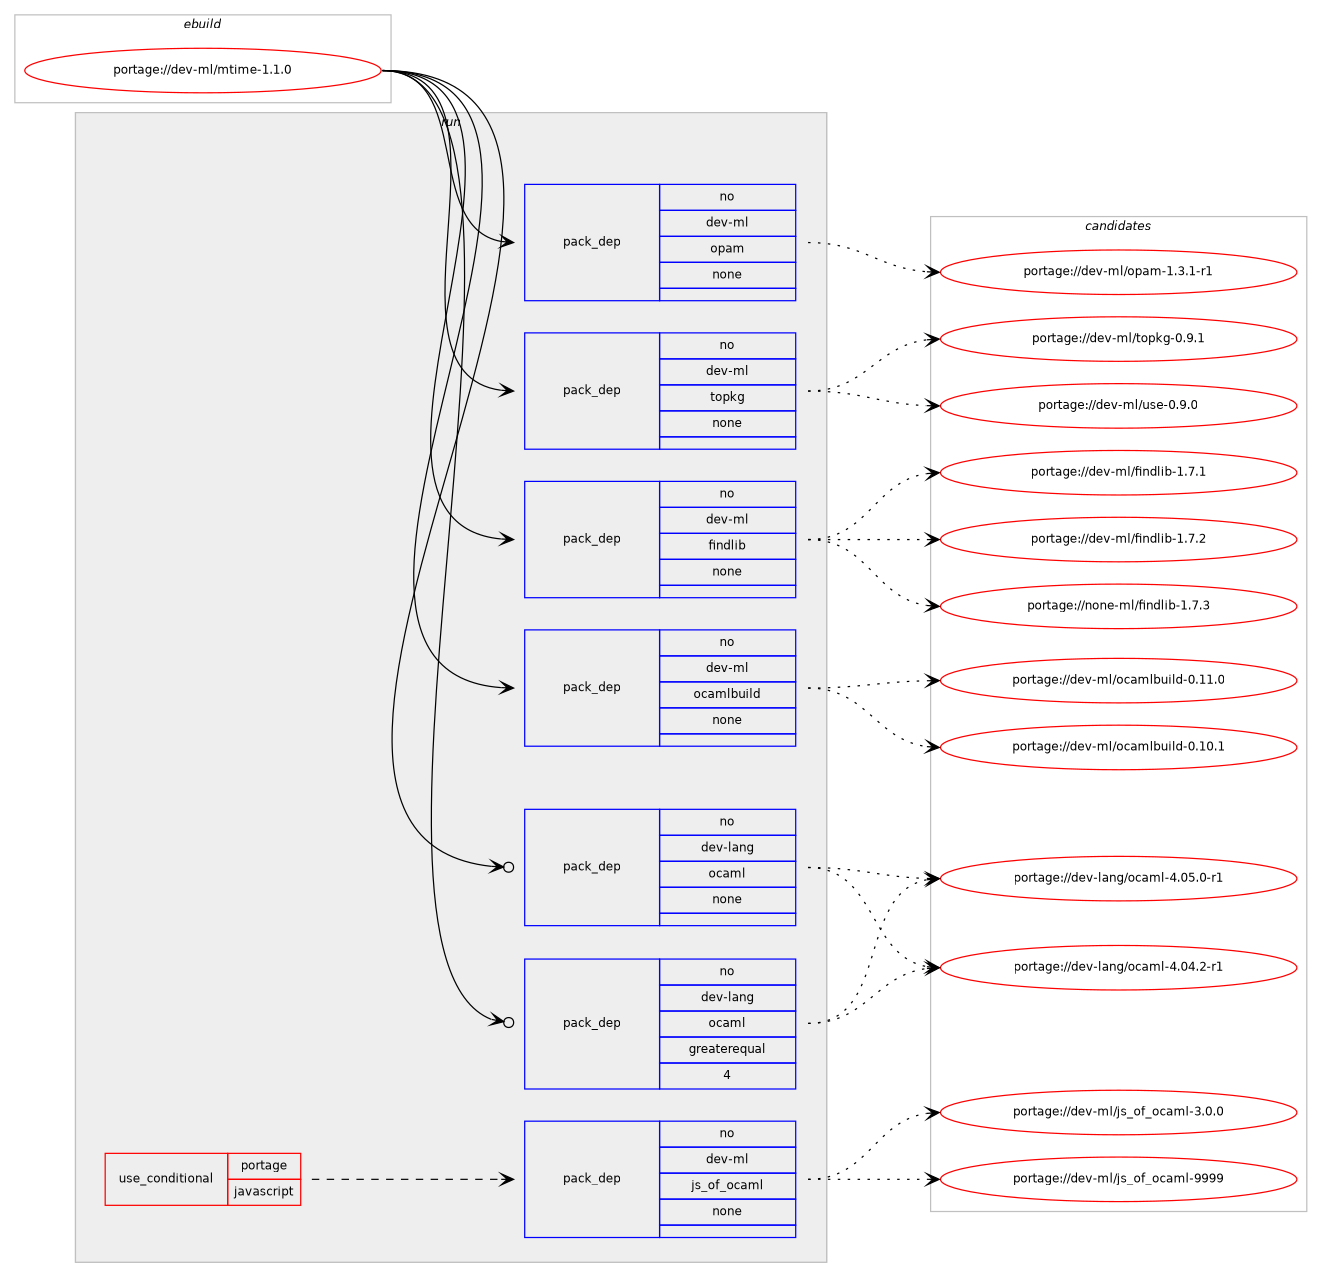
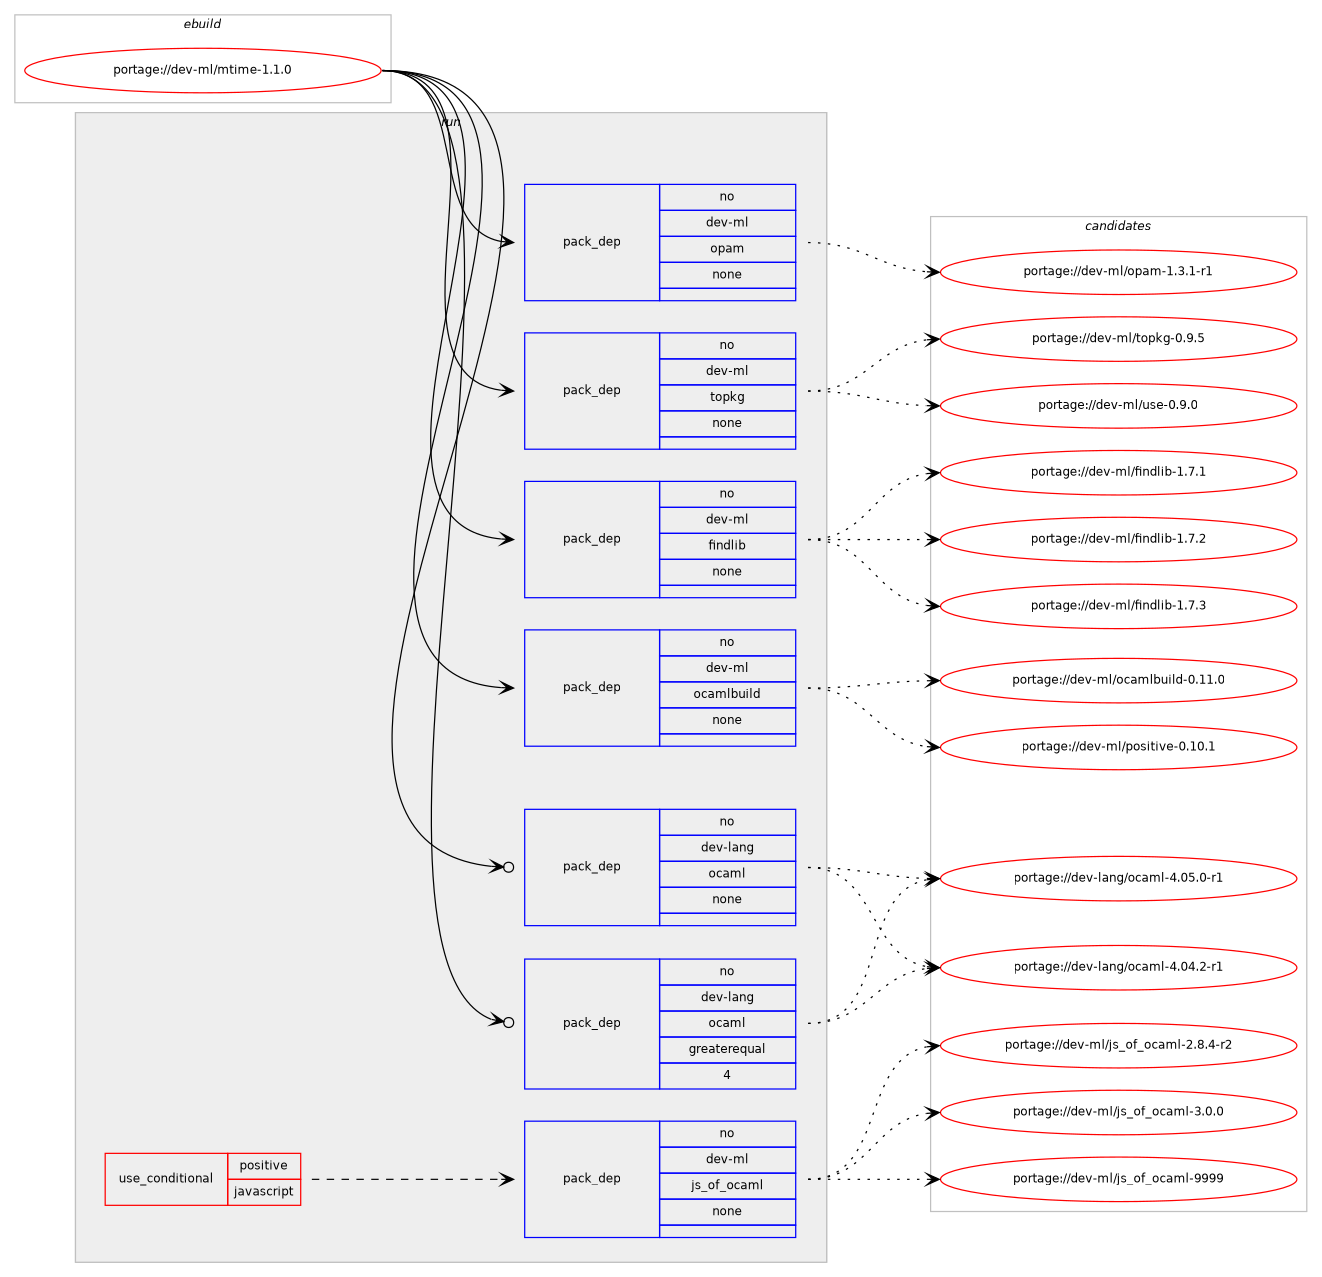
  digraph {
    compound=true
    concentrate=true
    fontname=Helvetica
    fontsize=10
    newrank=true
    rankdir=LR
    ranksep=1.5
    node [color=red fontname=Helvetica fontsize=10]
    edge [arrowhead=vee headport=w style=dotted tailport=e weight=100]
    n1 [label="portage://dev-ml/mtime-1.1.0" width=4]
    n2 [color=blue label=<<TABLE BORDER="0" CELLBORDER="1" CELLSPACING="0" CELLPADDING="4" WIDTH="220"><TR><TD ROWSPAN="6" CELLPADDING="30">pack_dep</TD></TR><TR><TD WIDTH="110">no</TD></TR><TR><TD>dev-ml</TD></TR><TR><TD>findlib</TD></TR><TR><TD>none</TD></TR><TR><TD></TD></TR></TABLE>> shape=none]
    n3 [color=blue label=<<TABLE BORDER="0" CELLBORDER="1" CELLSPACING="0" CELLPADDING="4" WIDTH="220"><TR><TD ROWSPAN="6" CELLPADDING="30">pack_dep</TD></TR><TR><TD WIDTH="110">no</TD></TR><TR><TD>dev-ml</TD></TR><TR><TD>ocamlbuild</TD></TR><TR><TD>none</TD></TR><TR><TD></TD></TR></TABLE>> shape=none]
    n4 [color=blue label=<<TABLE BORDER="0" CELLBORDER="1" CELLSPACING="0" CELLPADDING="4" WIDTH="220"><TR><TD ROWSPAN="6" CELLPADDING="30">pack_dep</TD></TR><TR><TD WIDTH="110">no</TD></TR><TR><TD>dev-ml</TD></TR><TR><TD>opam</TD></TR><TR><TD>none</TD></TR><TR><TD></TD></TR></TABLE>> shape=none]
    n5 [color=blue label=<<TABLE BORDER="0" CELLBORDER="1" CELLSPACING="0" CELLPADDING="4" WIDTH="220"><TR><TD ROWSPAN="6" CELLPADDING="30">pack_dep</TD></TR><TR><TD WIDTH="110">no</TD></TR><TR><TD>dev-ml</TD></TR><TR><TD>topkg</TD></TR><TR><TD>none</TD></TR><TR><TD></TD></TR></TABLE>> shape=none]
    n6 [color=blue label=<<TABLE BORDER="0" CELLBORDER="1" CELLSPACING="0" CELLPADDING="4" WIDTH="220"><TR><TD ROWSPAN="6" CELLPADDING="30">pack_dep</TD></TR><TR><TD WIDTH="110">no</TD></TR><TR><TD>dev-ml</TD></TR><TR><TD>js_of_ocaml</TD></TR><TR><TD>none</TD></TR><TR><TD></TD></TR></TABLE>> shape=none]
-   n7 [label=<<TABLE BORDER="0" CELLBORDER="1" CELLSPACING="0" CELLPADDING="4"><TR><TD ROWSPAN="3" CELLPADDING="10">use_conditional</TD></TR><TR><TD>portage</TD></TR><TR><TD>javascript</TD></TR></TABLE>> shape=none]
+   n7 [label=<<TABLE BORDER="0" CELLBORDER="1" CELLSPACING="0" CELLPADDING="4"><TR><TD ROWSPAN="3" CELLPADDING="10">use_conditional</TD></TR><TR><TD>positive</TD></TR><TR><TD>javascript</TD></TR></TABLE>> shape=none]
    n8 [color=blue label=<<TABLE BORDER="0" CELLBORDER="1" CELLSPACING="0" CELLPADDING="4" WIDTH="220"><TR><TD ROWSPAN="6" CELLPADDING="30">pack_dep</TD></TR><TR><TD WIDTH="110">no</TD></TR><TR><TD>dev-lang</TD></TR><TR><TD>ocaml</TD></TR><TR><TD>greaterequal</TD></TR><TR><TD>4</TD></TR></TABLE>> shape=none]
    n9 [color=blue label=<<TABLE BORDER="0" CELLBORDER="1" CELLSPACING="0" CELLPADDING="4" WIDTH="220"><TR><TD ROWSPAN="6" CELLPADDING="30">pack_dep</TD></TR><TR><TD WIDTH="110">no</TD></TR><TR><TD>dev-lang</TD></TR><TR><TD>ocaml</TD></TR><TR><TD>none</TD></TR><TR><TD></TD></TR></TABLE>> shape=none]
    n10 [label="portage://dev-ml/findlib-1.7.1" width=4]
    n11 [label="portage://dev-ml/findlib-1.7.2" width=4]
-   n12 [label="portage://none-ml/findlib-1.7.3" width=4]
-   n13 [label="portage://dev-ml/ocamlbuild-0.10.1" width=4]
+   n12 [label="portage://dev-ml/findlib-1.7.3" width=4]
+   n13 [label="portage://dev-ml/positive-0.10.1" width=4]
    n14 [label="portage://dev-ml/ocamlbuild-0.11.0" width=4]
    n15 [label="portage://dev-ml/opam-1.3.1-r1" width=4]
    n16 [label="portage://dev-ml/use-0.9.0" width=4]
-   n17 [label="portage://dev-ml/topkg-0.9.1" width=4]
+   n17 [label="portage://dev-ml/topkg-0.9.5" width=4]
+   n18 [label="portage://dev-ml/js_of_ocaml-2.8.4-r2" width=4]
    n19 [label="portage://dev-ml/js_of_ocaml-3.0.0" width=4]
    n20 [label="portage://dev-ml/js_of_ocaml-9999" width=4]
    n21 [label="portage://dev-lang/ocaml-4.04.2-r1" width=4]
    n22 [label="portage://dev-lang/ocaml-4.05.0-r1" width=4]
    subgraph cluster_1 {
      color=gray
      label=<<i>ebuild</i>>
      rank=same
      n1
    }
    subgraph cluster_2 {
      color=gray
      label=<<i>dependencies</i>>
      subgraph cluster_3 {
        color=gray
        fillcolor="#eeeeee"
        label=<<i>compile</i>>
        style=filled
        subgraph sub_4 {
          color=gray
          fillcolor="#eeeeee"
          label=<<i>compile</i>>
          style=filled
          n2
        }
        subgraph sub_5 {
          color=gray
          fillcolor="#eeeeee"
          label=<<i>compile</i>>
          style=filled
          n3
        }
        subgraph sub_6 {
          color=gray
          fillcolor="#eeeeee"
          label=<<i>compile</i>>
          style=filled
          n4
        }
        subgraph sub_7 {
          color=gray
          fillcolor="#eeeeee"
          label=<<i>compile</i>>
          style=filled
          n5
        }
      }
      subgraph cluster_8 {
        color=gray
        fillcolor="#eeeeee"
        label=<<i>compile and run</i>>
        style=filled
        subgraph sub_9 {
          color=gray
          fillcolor="#eeeeee"
          label=<<i>compile and run</i>>
          style=filled
          n7
          subgraph sub_10 {
            color=gray
            fillcolor="#eeeeee"
            label=<<i>compile and run</i>>
            style=filled
            n6
          }
        }
        subgraph sub_11 {
          color=gray
          fillcolor="#eeeeee"
          label=<<i>compile and run</i>>
          style=filled
          n8
        }
        subgraph sub_12 {
          color=gray
          fillcolor="#eeeeee"
          label=<<i>compile and run</i>>
          style=filled
          n9
        }
      }
      subgraph cluster_13 {
        color=gray
        fillcolor="#eeeeee"
        label=<<i>run</i>>
        style=filled
      }
    }
    subgraph cluster_14 {
      color=gray
      label=<<i>candidates</i>>
      rank=same
      subgraph sub_15 {
        color=black
        label=<<i>candidates</i>>
        nodesep=1
        rank=same
        n10
        n11
        n12
      }
      subgraph sub_16 {
        color=black
        label=<<i>candidates</i>>
        nodesep=1
        rank=same
        n13
        n14
      }
      subgraph sub_17 {
        color=black
        label=<<i>candidates</i>>
        nodesep=1
        rank=same
        n15
      }
      subgraph sub_18 {
        color=black
        label=<<i>candidates</i>>
        nodesep=1
        rank=same
        n16
        n17
      }
      subgraph sub_19 {
        color=black
        label=<<i>candidates</i>>
        nodesep=1
        rank=same
+       n18
        n19
        n20
      }
      subgraph sub_20 {
        color=black
        label=<<i>candidates</i>>
        nodesep=1
        rank=same
        n21
        n22
      }
      subgraph sub_21 {
        color=black
        label=<<i>candidates</i>>
        nodesep=1
        rank=same
        n21
        n22
      }
    }
    n1 -> n2 [style=solid weight=20]
    n1 -> n3 [style=solid weight=20]
    n1 -> n4 [style=solid weight=20]
    n1 -> n5 [style=solid weight=20]
    n1 -> n8 [arrowhead=odotvee style=solid weight=20]
    n1 -> n9 [arrowhead=odotvee style=solid weight=20]
    n2 -> n10
    n2 -> n11
    n2 -> n12
    n3 -> n13
    n3 -> n14
    n4 -> n15
    n5 -> n16
    n5 -> n17
+   n6 -> n18
    n6 -> n19
    n6 -> n20
    n7 -> n6 [style=dashed weight=20]
    n8 -> n21
    n8 -> n22
    n9 -> n21
    n9 -> n22
  }
